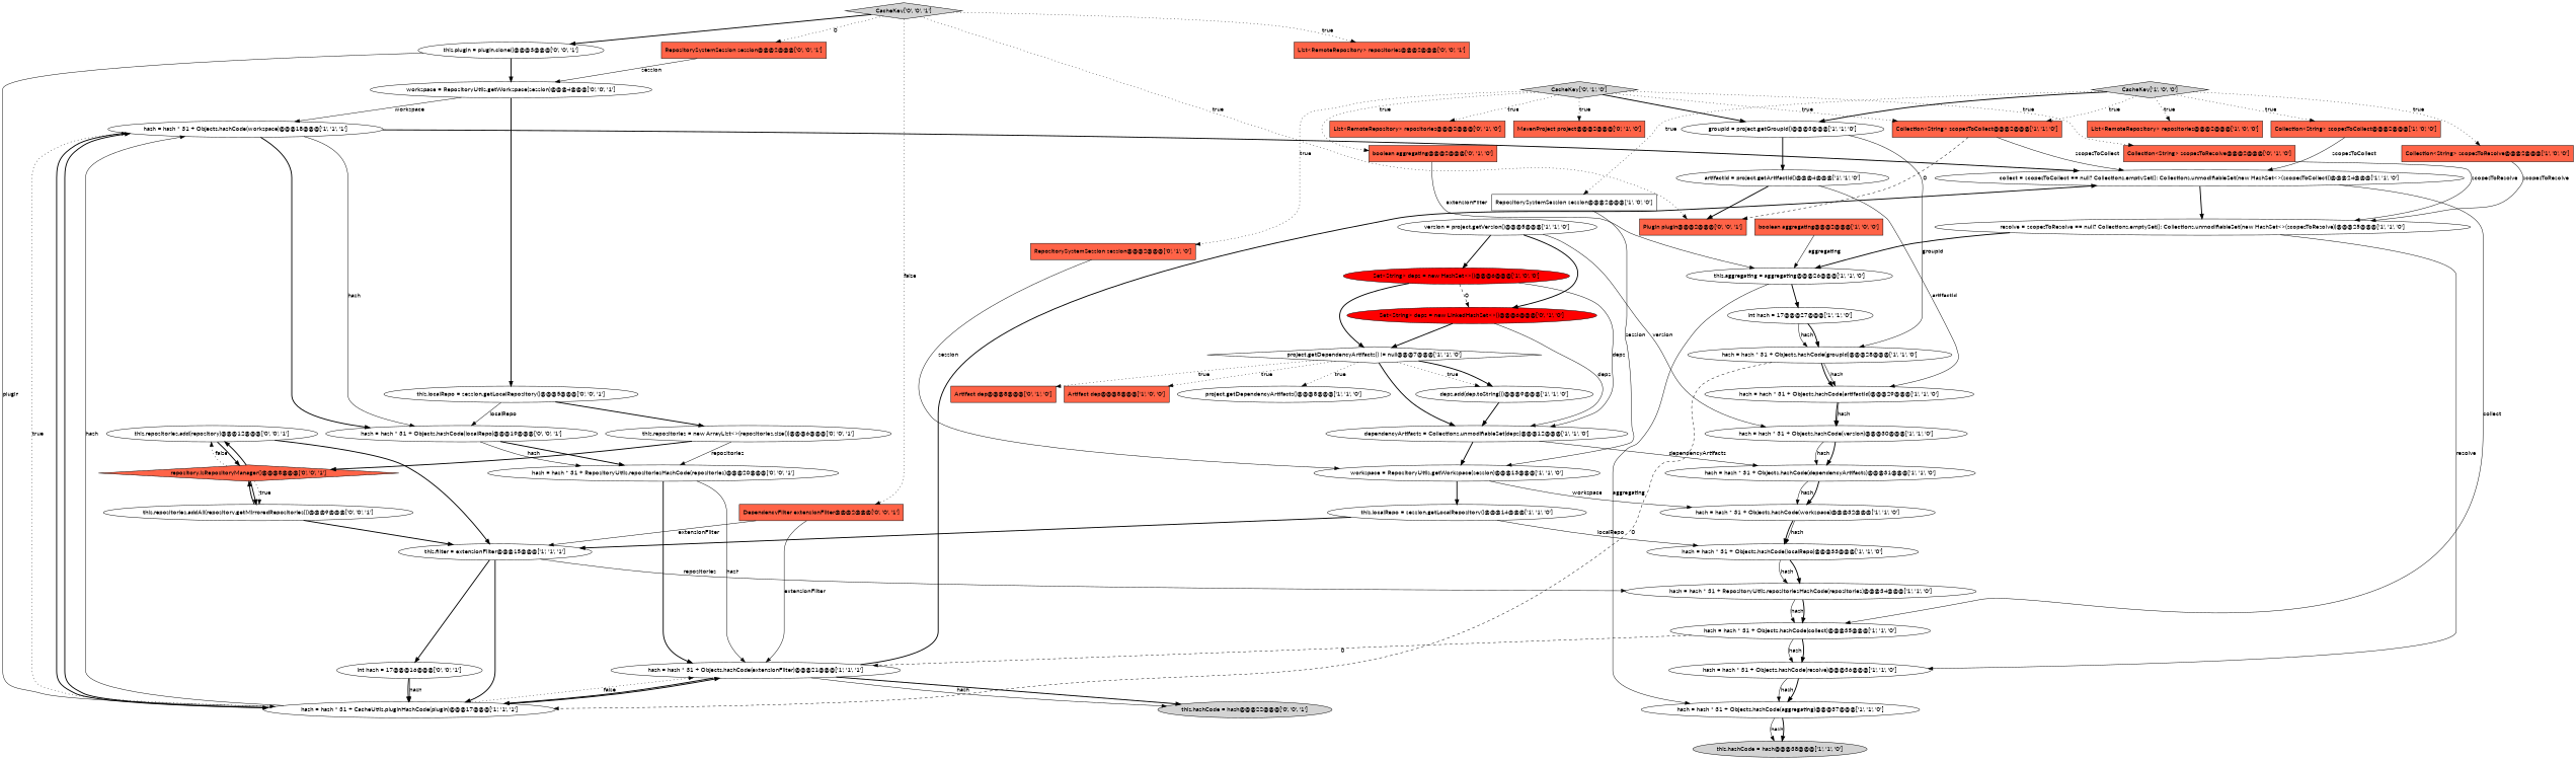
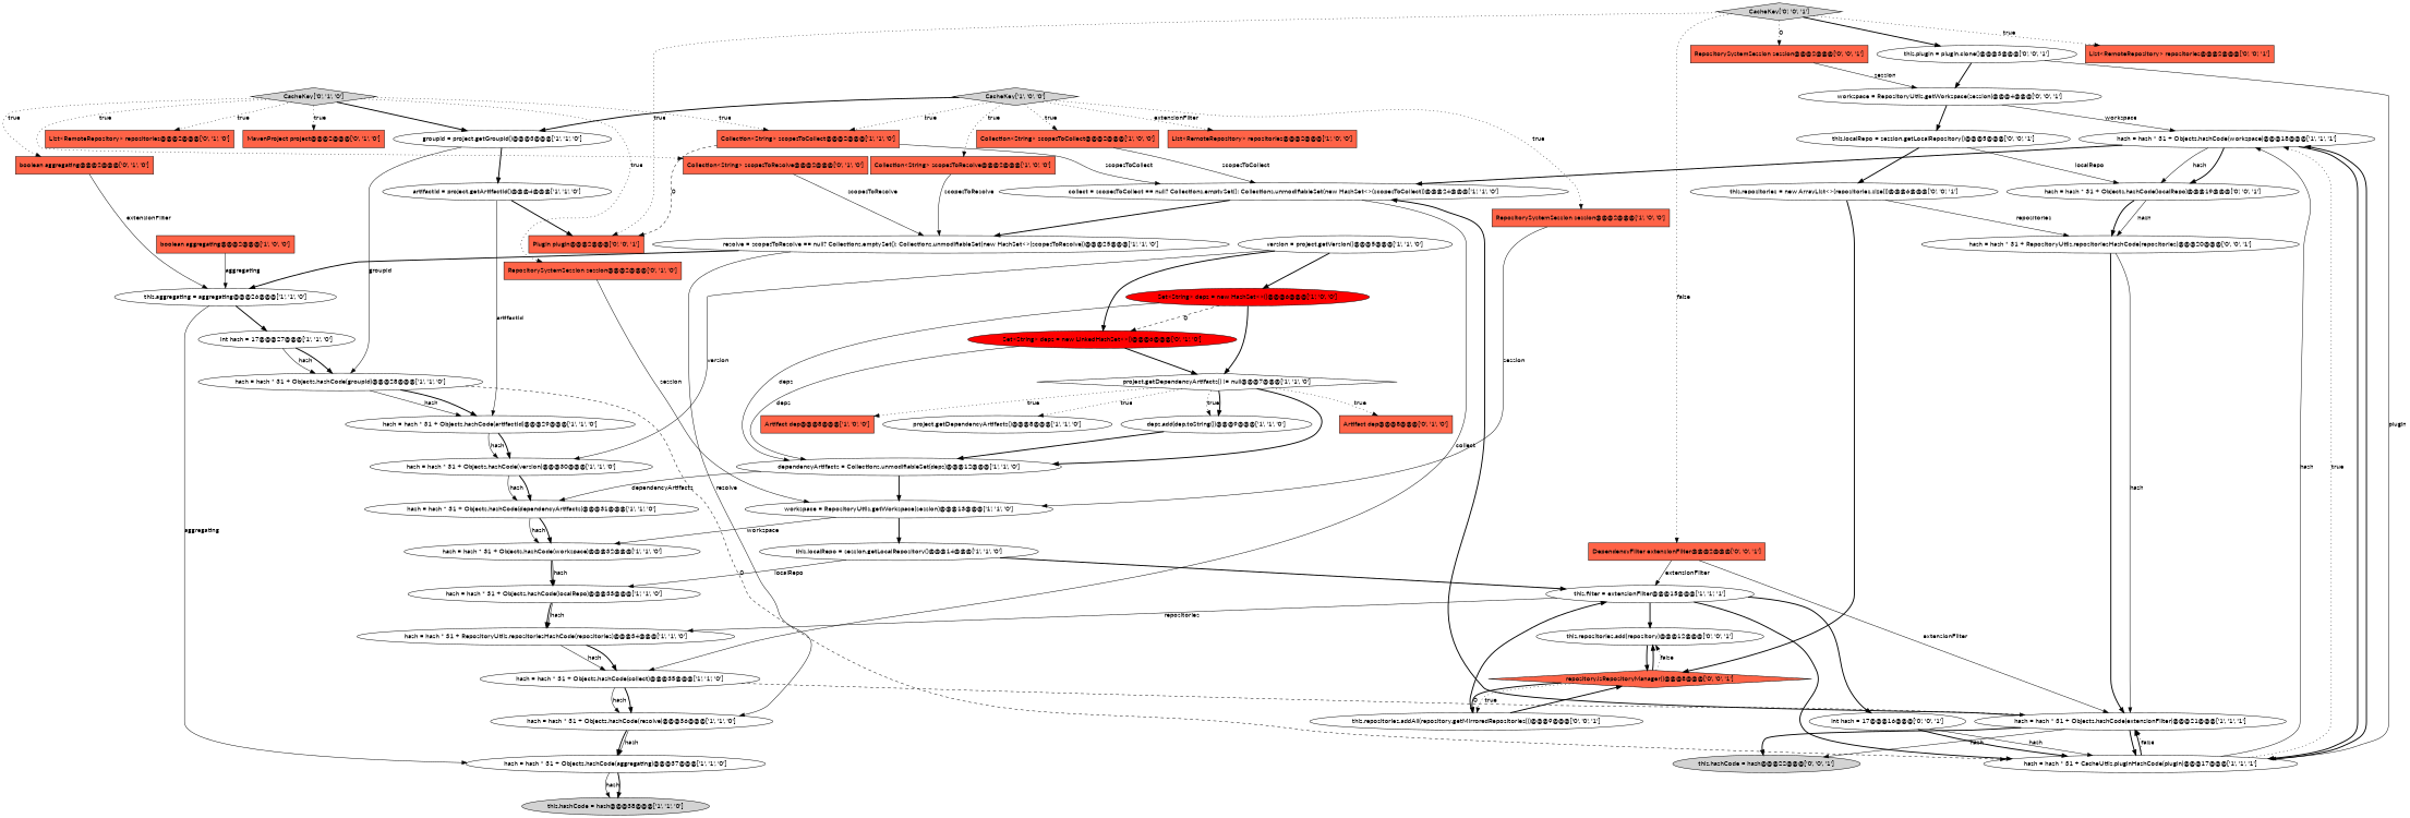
  digraph {
    fontname=Lato
    node [fillcolor=white fontname=Lato shape=ellipse style=filled]
    edge [fontname=Lato style=bold]
    n1 [label="hash = hash * 31 + Objects.hashCode(workspace)@@@18@@@['1', '1', '1']"]
    n2 [label="collect = scopesToCollect == null? Collections.emptySet(): Collections.unmodifiableSet(new HashSet<>(scopesToCollect))@@@24@@@['1', '1', '0']"]
    n3 [label="hash = hash * 31 + Objects.hashCode(localRepo)@@@19@@@['0', '0', '1']"]
    n4 [label="hash = hash * 31 + CacheUtils.pluginHashCode(plugin)@@@17@@@['1', '1', '1']"]
    n5 [label="hash = hash * 31 + Objects.hashCode(collect)@@@35@@@['1', '1', '0']"]
    n6 [label="resolve = scopesToResolve == null? Collections.emptySet(): Collections.unmodifiableSet(new HashSet<>(scopesToResolve))@@@25@@@['1', '1', '0']"]
    n7 [label="hash = hash * 31 + RepositoryUtils.repositoriesHashCode(repositories)@@@20@@@['0', '0', '1']"]
    n8 [label="hash = hash * 31 + Objects.hashCode(extensionFilter)@@@21@@@['1', '1', '1']"]
    n9 [label="project.getDependencyArtifacts() != null@@@7@@@['1', '1', '0']" shape=diamond]
    n10 [label="deps.add(dep.toString())@@@9@@@['1', '1', '0']"]
    n11 [label="dependencyArtifacts = Collections.unmodifiableSet(deps)@@@12@@@['1', '1', '0']"]
    n12 [fillcolor=tomato label="Artifact dep@@@8@@@['0', '1', '0']" shape=box]
    n13 [fillcolor=tomato label="Artifact dep@@@8@@@['1', '0', '0']" shape=box]
    n14 [label="project.getDependencyArtifacts()@@@8@@@['1', '1', '0']"]
    n15 [label="hash = hash * 31 + Objects.hashCode(dependencyArtifacts)@@@31@@@['1', '1', '0']"]
    n16 [label="workspace = RepositoryUtils.getWorkspace(session)@@@13@@@['1', '1', '0']"]
    n17 [fillcolor=lightgray label="this.hashCode = hash@@@22@@@['0', '0', '1']"]
    n18 [label="int hash = 17@@@27@@@['1', '1', '0']"]
    n19 [label="hash = hash * 31 + Objects.hashCode(groupId)@@@28@@@['1', '1', '0']"]
    n20 [label="hash = hash * 31 + Objects.hashCode(artifactId)@@@29@@@['1', '1', '0']"]
    n21 [label="hash = hash * 31 + RepositoryUtils.repositoriesHashCode(repositories)@@@34@@@['1', '1', '0']"]
    n22 [label="hash = hash * 31 + Objects.hashCode(resolve)@@@36@@@['1', '1', '0']"]
    n23 [fillcolor=tomato label="List<RemoteRepository> repositories@@@2@@@['0', '1', '0']" shape=box]
    n24 [label="hash = hash * 31 + Objects.hashCode(version)@@@30@@@['1', '1', '0']"]
    n25 [fillcolor=tomato label="RepositorySystemSession session@@@2@@@['0', '0', '1']" shape=box]
    n26 [label="workspace = RepositoryUtils.getWorkspace(session)@@@4@@@['0', '0', '1']"]
    n27 [label="this.localRepo = session.getLocalRepository()@@@5@@@['0', '0', '1']"]
    n28 [label="hash = hash * 31 + Objects.hashCode(localRepo)@@@33@@@['1', '1', '0']"]
    n29 [label="artifactId = project.getArtifactId()@@@4@@@['1', '1', '0']"]
    n30 [fillcolor=tomato label="Plugin plugin@@@2@@@['0', '0', '1']" shape=box]
    n31 [label="version = project.getVersion()@@@5@@@['1', '1', '0']"]
    n32 [fillcolor=red label="Set<String> deps = new LinkedHashSet<>()@@@6@@@['0', '1', '0']"]
    n33 [fillcolor=red label="Set<String> deps = new HashSet<>()@@@6@@@['1', '0', '0']"]
    n34 [fillcolor=tomato label="boolean aggregating@@@2@@@['0', '1', '0']" shape=box]
    n35 [label="this.aggregating = aggregating@@@26@@@['1', '1', '0']"]
    n36 [label="hash = hash * 31 + Objects.hashCode(aggregating)@@@37@@@['1', '1', '0']"]
    n37 [label="this.repositories.add(repository)@@@12@@@['0', '0', '1']"]
    n38 [fillcolor=tomato label="repository.isRepositoryManager()@@@8@@@['0', '0', '1']" shape=diamond]
    n39 [label="this.filter = extensionFilter@@@15@@@['1', '1', '1']"]
    n40 [label="this.repositories.addAll(repository.getMirroredRepositories())@@@9@@@['0', '0', '1']"]
    n41 [label="int hash = 17@@@16@@@['0', '0', '1']"]
    n42 [label="this.repositories = new ArrayList<>(repositories.size())@@@6@@@['0', '0', '1']"]
    n43 [fillcolor=lightgray label="this.hashCode = hash@@@38@@@['1', '1', '0']"]
    n44 [label="hash = hash * 31 + Objects.hashCode(workspace)@@@32@@@['1', '1', '0']"]
    n45 [fillcolor=lightgray label="CacheKey['0', '1', '0']" shape=diamond]
    n46 [label="groupId = project.getGroupId()@@@3@@@['1', '1', '0']"]
    n47 [fillcolor=tomato label="RepositorySystemSession session@@@2@@@['0', '1', '0']" shape=box]
    n48 [fillcolor=tomato label="Collection<String> scopesToCollect@@@2@@@['1', '1', '0']" shape=box]
    n49 [fillcolor=tomato label="Collection<String> scopesToResolve@@@2@@@['0', '1', '0']" shape=box]
    n50 [fillcolor=tomato label="MavenProject project@@@2@@@['0', '1', '0']" shape=box]
    n51 [fillcolor=lightgray label="CacheKey['1', '0', '0']" shape=diamond]
    n52 [fillcolor=tomato label="Collection<String> scopesToCollect@@@2@@@['1', '0', '0']" shape=box]
    n53 [fillcolor=tomato label="List<RemoteRepository> repositories@@@2@@@['1', '0', '0']" shape=box]
    n54 [fillcolor=tomato label="Collection<String> scopesToResolve@@@2@@@['1', '0', '0']" shape=box]
-   n55 [label="RepositorySystemSession session@@@2@@@['1', '0', '0']" shape=box]
+   n55 [fillcolor=tomato label="RepositorySystemSession session@@@2@@@['1', '0', '0']" shape=box]
    n56 [fillcolor=tomato label="boolean aggregating@@@2@@@['1', '0', '0']" shape=box]
    n57 [label="this.localRepo = session.getLocalRepository()@@@14@@@['1', '1', '0']"]
    n58 [fillcolor=lightgray label="CacheKey['0', '0', '1']" shape=diamond]
    n59 [fillcolor=tomato label="List<RemoteRepository> repositories@@@2@@@['0', '0', '1']" shape=box]
    n60 [fillcolor=tomato label="DependencyFilter extensionFilter@@@2@@@['0', '0', '1']" shape=box]
    n61 [label="this.plugin = plugin.clone()@@@3@@@['0', '0', '1']"]
    n1 -> n2
    n1 -> n3 [label=hash style=solid]
    n1 -> n3
    n1 -> n4
    n2 -> n5 [label=collect style=solid]
    n2 -> n6
    n3 -> n7 [label=hash style=solid]
    n3 -> n7
    n4 -> n1 [label=hash style=solid]
    n4 -> n1 [label=true style=dotted]
    n4 -> n1
    n4 -> n8 [label=false style=dotted]
    n4 -> n8
    n5 -> n8 [label=0 style=dashed]
    n5 -> n22
    n5 -> n22 [label=hash style=solid]
    n6 -> n22 [label=resolve style=solid]
    n6 -> n35
    n7 -> n8 [label=hash style=solid]
    n7 -> n8
    n8 -> n2
    n8 -> n4
    n8 -> n17
    n8 -> n17 [label=hash style=solid]
    n9 -> n10 [label=true style=dotted]
    n9 -> n10
    n9 -> n11
    n9 -> n12 [label=true style=dotted]
    n9 -> n13 [label=true style=dotted]
    n9 -> n14 [label=true style=dotted]
    n10 -> n11
    n11 -> n15 [label=dependencyArtifacts style=solid]
    n11 -> n16
    n15 -> n44 [label=hash style=solid]
    n15 -> n44
    n16 -> n44 [label=workspace style=solid]
    n16 -> n57
    n18 -> n19 [label=hash style=solid]
    n18 -> n19
    n19 -> n4 [label=0 style=dashed]
    n19 -> n20 [label=hash style=solid]
    n19 -> n20
    n20 -> n24 [label=hash style=solid]
    n20 -> n24
    n21 -> n5 [label=hash style=solid]
    n21 -> n5
    n22 -> n36 [label=hash style=solid]
    n22 -> n36
    n24 -> n15
    n24 -> n15 [label=hash style=solid]
    n25 -> n26 [label=session style=solid]
    n26 -> n1 [label=workspace style=solid]
    n26 -> n27
    n27 -> n3 [label=localRepo style=solid]
    n27 -> n42
    n28 -> n21
    n28 -> n21 [label=hash style=solid]
    n29 -> n20 [label=artifactId style=solid]
    n29 -> n30
    n31 -> n24 [label=version style=solid]
    n31 -> n32
    n31 -> n33
    n32 -> n9
    n32 -> n11 [label=deps style=solid]
    n33 -> n9
    n33 -> n11 [label=deps style=solid]
    n33 -> n32 [label=0 style=dashed]
    n34 -> n35 [label=extensionFilter style=solid]
    n35 -> n18
    n35 -> n36 [label=aggregating style=solid]
    n36 -> n43 [label=hash style=solid]
    n36 -> n43
    n37 -> n38
-   n37 -> n39
+   n39 -> n37
    n38 -> n37
    n38 -> n37 [label=false style=dotted]
    n38 -> n40
    n38 -> n40 [label=true style=dotted]
    n39 -> n4
    n39 -> n21 [label=repositories style=solid]
    n39 -> n41
    n40 -> n38
    n40 -> n39
    n41 -> n4 [label=hash style=solid]
    n41 -> n4
    n42 -> n7 [label=repositories style=solid]
    n42 -> n38
    n44 -> n28 [label=hash style=solid]
    n44 -> n28
    n45 -> n23 [label=true style=dotted]
    n45 -> n34 [label=true style=dotted]
    n45 -> n46
    n45 -> n47 [label=true style=dotted]
    n45 -> n48 [label=true style=dotted]
    n45 -> n49 [label=true style=dotted]
    n45 -> n50 [label=true style=dotted]
    n46 -> n19 [label=groupId style=solid]
    n46 -> n29
    n47 -> n16 [label=session style=solid]
    n48 -> n2 [label=scopesToCollect style=solid]
    n48 -> n30 [label=0 style=dashed]
    n49 -> n6 [label=scopesToResolve style=solid]
    n51 -> n46
    n51 -> n48 [label=true style=dotted]
    n51 -> n52 [label=true style=dotted]
-   n51 -> n53 [label=true style=dotted]
+   n51 -> n53 [label=extensionFilter style=dotted]
    n51 -> n54 [label=true style=dotted]
    n51 -> n55 [label=true style=dotted]
    n52 -> n2 [label=scopesToCollect style=solid]
    n54 -> n6 [label=scopesToResolve style=solid]
    n55 -> n16 [label=session style=solid]
    n56 -> n35 [label=aggregating style=solid]
    n57 -> n28 [label=localRepo style=solid]
    n57 -> n39
    n58 -> n25 [label=0 style=dotted]
    n58 -> n30 [label=true style=dotted]
    n58 -> n59 [label=true style=dotted]
    n58 -> n60 [label=false style=dotted]
    n58 -> n61
    n60 -> n8 [label=extensionFilter style=solid]
    n60 -> n39 [label=extensionFilter style=solid]
    n61 -> n4 [label=plugin style=solid]
    n61 -> n26
  }
